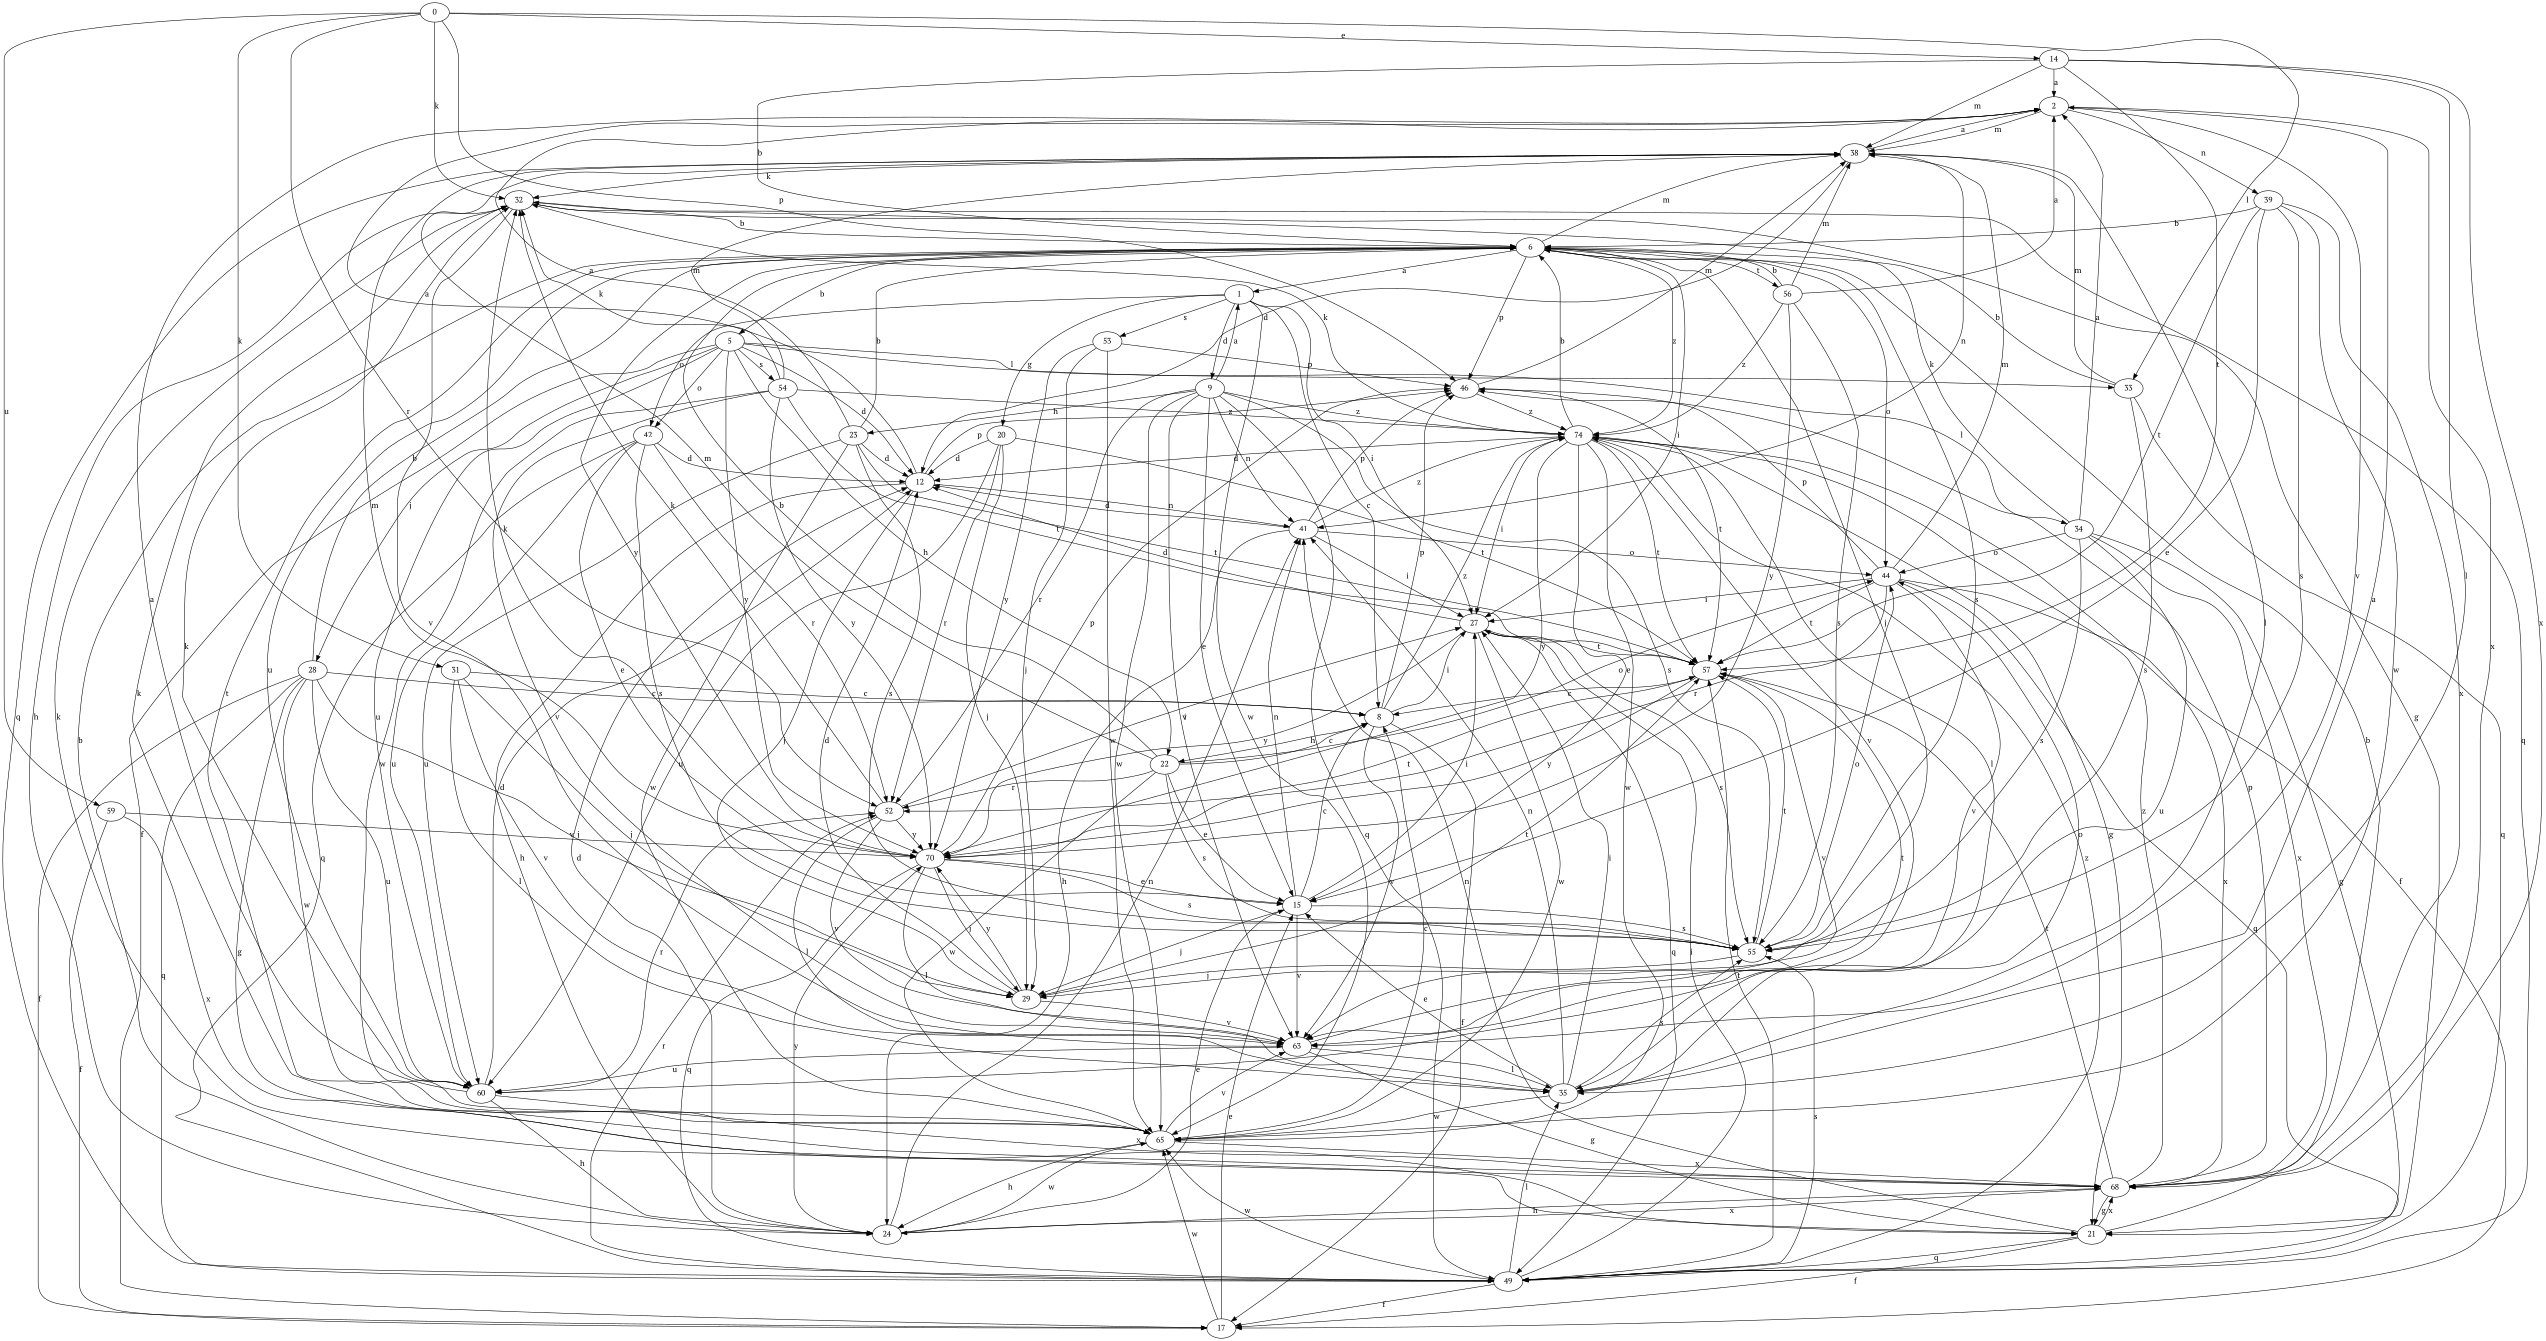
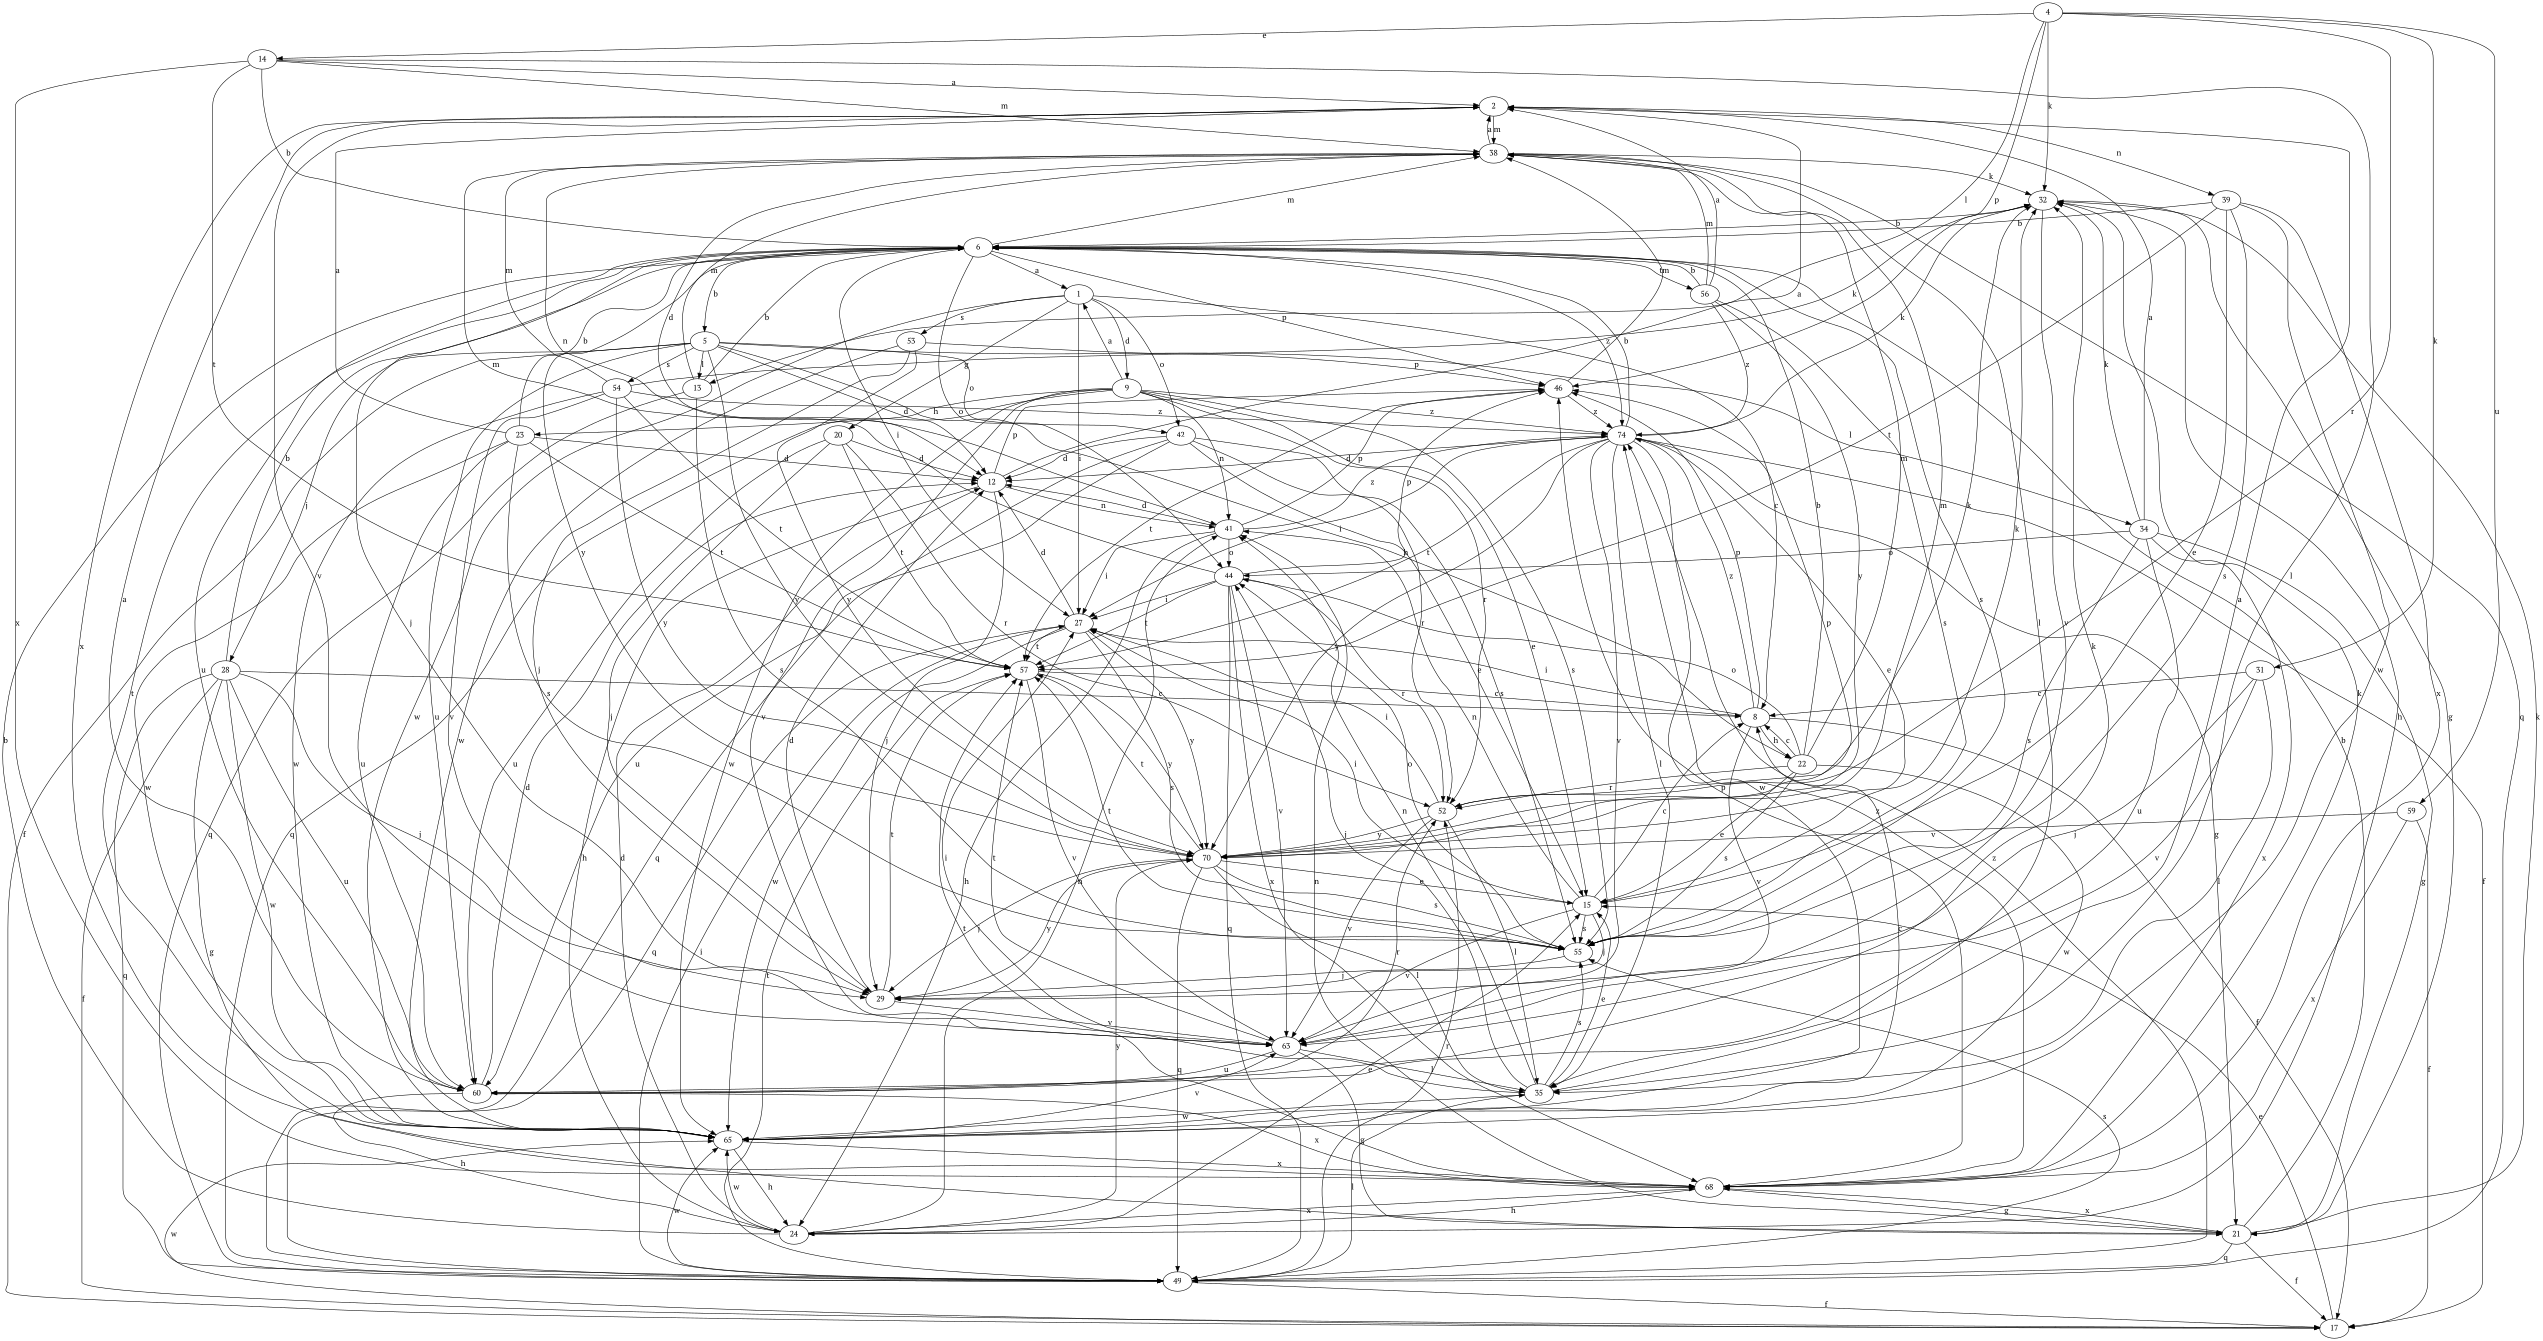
  strict digraph {
    fontname="PT Serif"
    node [fontname="PT Serif"]
    edge [fontname="PT Serif"]
-   0
+   0 [label=4]
    14
    31
    32
-   33
+   33 [label=13]
    46
    52
    59
    2
    38
    68
    6
    35
    57
    8
    63
    29
    49
    24
    21
    55
    74
    27
    70
    17
    1
    9
    20
    42
    53
    65
    22
    15
    23
    41
    12
    60
    39
    5
    28
    34
    54
    n43 [label=44]
    56
    0 -> 14 [label=e]
    0 -> 31 [label=k]
    0 -> 32 [label=k]
    0 -> 33 [label=l]
    0 -> 46 [label=p]
    0 -> 52 [label=r]
    0 -> 59 [label=u]
    14 -> 2 [label=a]
    14 -> 38 [label=m]
    14 -> 68 [label=x]
    14 -> 6 [label=b]
    14 -> 35 [label=l]
    14 -> 57 [label=t]
    31 -> 35 [label=l]
    31 -> 8 [label=c]
    31 -> 63 [label=v]
    31 -> 29 [label=j]
    32 -> 6 [label=b]
    32 -> 63 [label=v]
-   32 -> 49 [label=q]
    32 -> 24 [label=h]
    32 -> 21 [label=g]
    33 -> 38 [label=m]
    33 -> 6 [label=b]
    33 -> 49 [label=q]
    33 -> 55 [label=s]
    46 -> 38 [label=m]
    46 -> 57 [label=t]
    46 -> 74 [label=z]
    52 -> 32 [label=k]
    52 -> 35 [label=l]
    52 -> 63 [label=v]
    52 -> 27 [label=i]
    52 -> 70 [label=y]
    59 -> 68 [label=x]
    59 -> 70 [label=v]
    59 -> 17 [label=f]
    2 -> 38 [label=m]
    2 -> 68 [label=x]
    2 -> 63 [label=v]
    2 -> 39 [label=n]
    38 -> 32 [label=k]
    38 -> 2 [label=a]
    38 -> 35 [label=l]
    38 -> 49 [label=q]
    38 -> 41 [label=n]
    38 -> 12 [label=d]
    68 -> 32 [label=k]
    68 -> 46 [label=p]
    68 -> 57 [label=t]
    68 -> 24 [label=h]
    68 -> 21 [label=g]
    68 -> 74 [label=z]
    6 -> 46 [label=p]
    6 -> 38 [label=m]
    6 -> 29 [label=j]
    6 -> 55 [label=s]
    6 -> 74 [label=z]
    6 -> 27 [label=i]
    6 -> 70 [label=y]
    6 -> 1 [label=a]
    6 -> 65 [label=t]
    6 -> 60 [label=u]
    6 -> 5 [label=b]
    6 -> n43 [label=o]
    6 -> 56 [label=t]
    35 -> 2 [label=a]
    35 -> 55 [label=s]
    35 -> 27 [label=i]
    35 -> 65 [label=w]
    35 -> 15 [label=e]
    35 -> 41 [label=n]
-   35 -> n43 [label=o]
+   35 -> n43 [label=j]
    57 -> 8 [label=c]
    57 -> 63 [label=v]
    57 -> 70 [label=y]
    8 -> 46 [label=p]
    8 -> 63 [label=v]
    8 -> 74 [label=z]
    8 -> 27 [label=i]
    8 -> 17 [label=f]
    8 -> 22 [label=h]
    63 -> 35 [label=l]
    63 -> 57 [label=t]
    63 -> 21 [label=g]
    63 -> 60 [label=u]
    29 -> 57 [label=t]
    29 -> 63 [label=v]
    29 -> 70 [label=y]
    29 -> 12 [label=d]
    49 -> 52 [label=r]
    49 -> 35 [label=l]
    49 -> 57 [label=t]
    49 -> 55 [label=s]
    49 -> 74 [label=z]
    49 -> 27 [label=i]
    49 -> 17 [label=f]
    49 -> 65 [label=w]
    24 -> 68 [label=x]
    24 -> 6 [label=b]
    24 -> 70 [label=y]
    24 -> 65 [label=w]
    24 -> 15 [label=e]
    24 -> 41 [label=n]
    24 -> 12 [label=d]
    21 -> 32 [label=k]
    21 -> 68 [label=x]
    21 -> 6 [label=b]
    21 -> 49 [label=q]
    21 -> 17 [label=f]
    21 -> 41 [label=n]
    55 -> 57 [label=t]
    55 -> 29 [label=j]
    55 -> n43 [label=o]
    74 -> 32 [label=k]
    74 -> 6 [label=b]
    74 -> 35 [label=l]
    74 -> 57 [label=t]
    74 -> 63 [label=v]
    74 -> 21 [label=g]
    74 -> 27 [label=i]
    74 -> 70 [label=y]
    74 -> 17 [label=f]
    74 -> 65 [label=w]
    74 -> 15 [label=e]
    74 -> 12 [label=d]
    27 -> 57 [label=t]
    27 -> 49 [label=q]
    27 -> 55 [label=s]
    27 -> 70 [label=y]
    27 -> 65 [label=w]
    27 -> 12 [label=d]
    70 -> 32 [label=k]
    70 -> 46 [label=p]
    70 -> 38 [label=m]
    70 -> 35 [label=l]
    70 -> 57 [label=t]
    70 -> 29 [label=j]
    70 -> 49 [label=q]
    70 -> 55 [label=s]
    70 -> 15 [label=e]
    17 -> 65 [label=w]
    17 -> 15 [label=e]
    1 -> 8 [label=c]
    1 -> 27 [label=i]
    1 -> 9 [label=d]
    1 -> 20 [label=g]
    1 -> 42 [label=o]
    1 -> 53 [label=s]
    1 -> 65 [label=w]
    9 -> 52 [label=r]
    9 -> 63 [label=v]
    9 -> 49 [label=q]
    9 -> 55 [label=s]
    9 -> 74 [label=z]
    9 -> 1 [label=a]
    9 -> 65 [label=w]
    9 -> 15 [label=e]
    9 -> 23 [label=h]
    9 -> 41 [label=n]
    20 -> 52 [label=r]
    20 -> 57 [label=t]
    20 -> 29 [label=j]
    20 -> 12 [label=d]
    20 -> 60 [label=u]
    42 -> 52 [label=r]
    42 -> 49 [label=q]
    42 -> 55 [label=s]
    42 -> 15 [label=e]
    42 -> 12 [label=d]
    42 -> 60 [label=u]
    53 -> 46 [label=p]
    53 -> 29 [label=j]
    53 -> 70 [label=y]
    53 -> 65 [label=w]
    65 -> 68 [label=x]
    65 -> 8 [label=c]
    65 -> 63 [label=v]
    65 -> 24 [label=h]
    22 -> 52 [label=r]
    22 -> 38 [label=m]
    22 -> 6 [label=b]
    22 -> 8 [label=c]
    22 -> 55 [label=s]
    22 -> 65 [label=w]
    22 -> 15 [label=e]
    22 -> n43 [label=o]
    15 -> 8 [label=c]
    15 -> 63 [label=v]
    15 -> 29 [label=j]
    15 -> 55 [label=s]
    15 -> 27 [label=i]
    15 -> 41 [label=n]
    23 -> 2 [label=a]
    23 -> 6 [label=b]
    23 -> 57 [label=t]
    23 -> 55 [label=s]
    23 -> 65 [label=w]
    23 -> 12 [label=d]
    23 -> 60 [label=u]
    41 -> 46 [label=p]
    41 -> 24 [label=h]
    41 -> 74 [label=z]
    41 -> 27 [label=i]
    41 -> 12 [label=d]
    41 -> n43 [label=o]
    12 -> 46 [label=p]
    12 -> 2 [label=a]
    12 -> 29 [label=j]
    12 -> 24 [label=h]
    12 -> 41 [label=n]
    60 -> 32 [label=k]
    60 -> 52 [label=r]
    60 -> 2 [label=a]
    60 -> 68 [label=x]
    60 -> 24 [label=h]
    60 -> 12 [label=d]
    39 -> 68 [label=x]
    39 -> 6 [label=b]
    39 -> 57 [label=t]
    39 -> 55 [label=s]
    39 -> 65 [label=w]
    39 -> 15 [label=e]
    5 -> 33 [label=l]
    5 -> 70 [label=y]
    5 -> 17 [label=f]
    5 -> 42 [label=o]
    5 -> 22 [label=h]
    5 -> 12 [label=d]
    5 -> 60 [label=u]
    5 -> 28 [label=j]
    5 -> 34 [label=l]
    5 -> 54 [label=s]
    28 -> 6 [label=b]
    28 -> 8 [label=c]
    28 -> 29 [label=j]
    28 -> 49 [label=q]
    28 -> 21 [label=g]
    28 -> 17 [label=f]
    28 -> 65 [label=w]
    28 -> 60 [label=u]
    34 -> 32 [label=k]
    34 -> 2 [label=a]
    34 -> 68 [label=x]
    34 -> 21 [label=g]
    34 -> 55 [label=s]
    34 -> 60 [label=u]
    34 -> n43 [label=o]
    54 -> 32 [label=k]
    54 -> 38 [label=m]
    54 -> 57 [label=t]
    54 -> 63 [label=v]
    54 -> 74 [label=z]
    54 -> 70 [label=y]
    54 -> 65 [label=w]
    n43 -> 46 [label=p]
    n43 -> 52 [label=r]
    n43 -> 38 [label=m]
    n43 -> 68 [label=x]
    n43 -> 57 [label=t]
    n43 -> 63 [label=v]
    n43 -> 49 [label=q]
    n43 -> 27 [label=i]
    56 -> 2 [label=a]
    56 -> 38 [label=m]
    56 -> 6 [label=b]
    56 -> 55 [label=s]
    56 -> 74 [label=z]
    56 -> 70 [label=y]
  }
